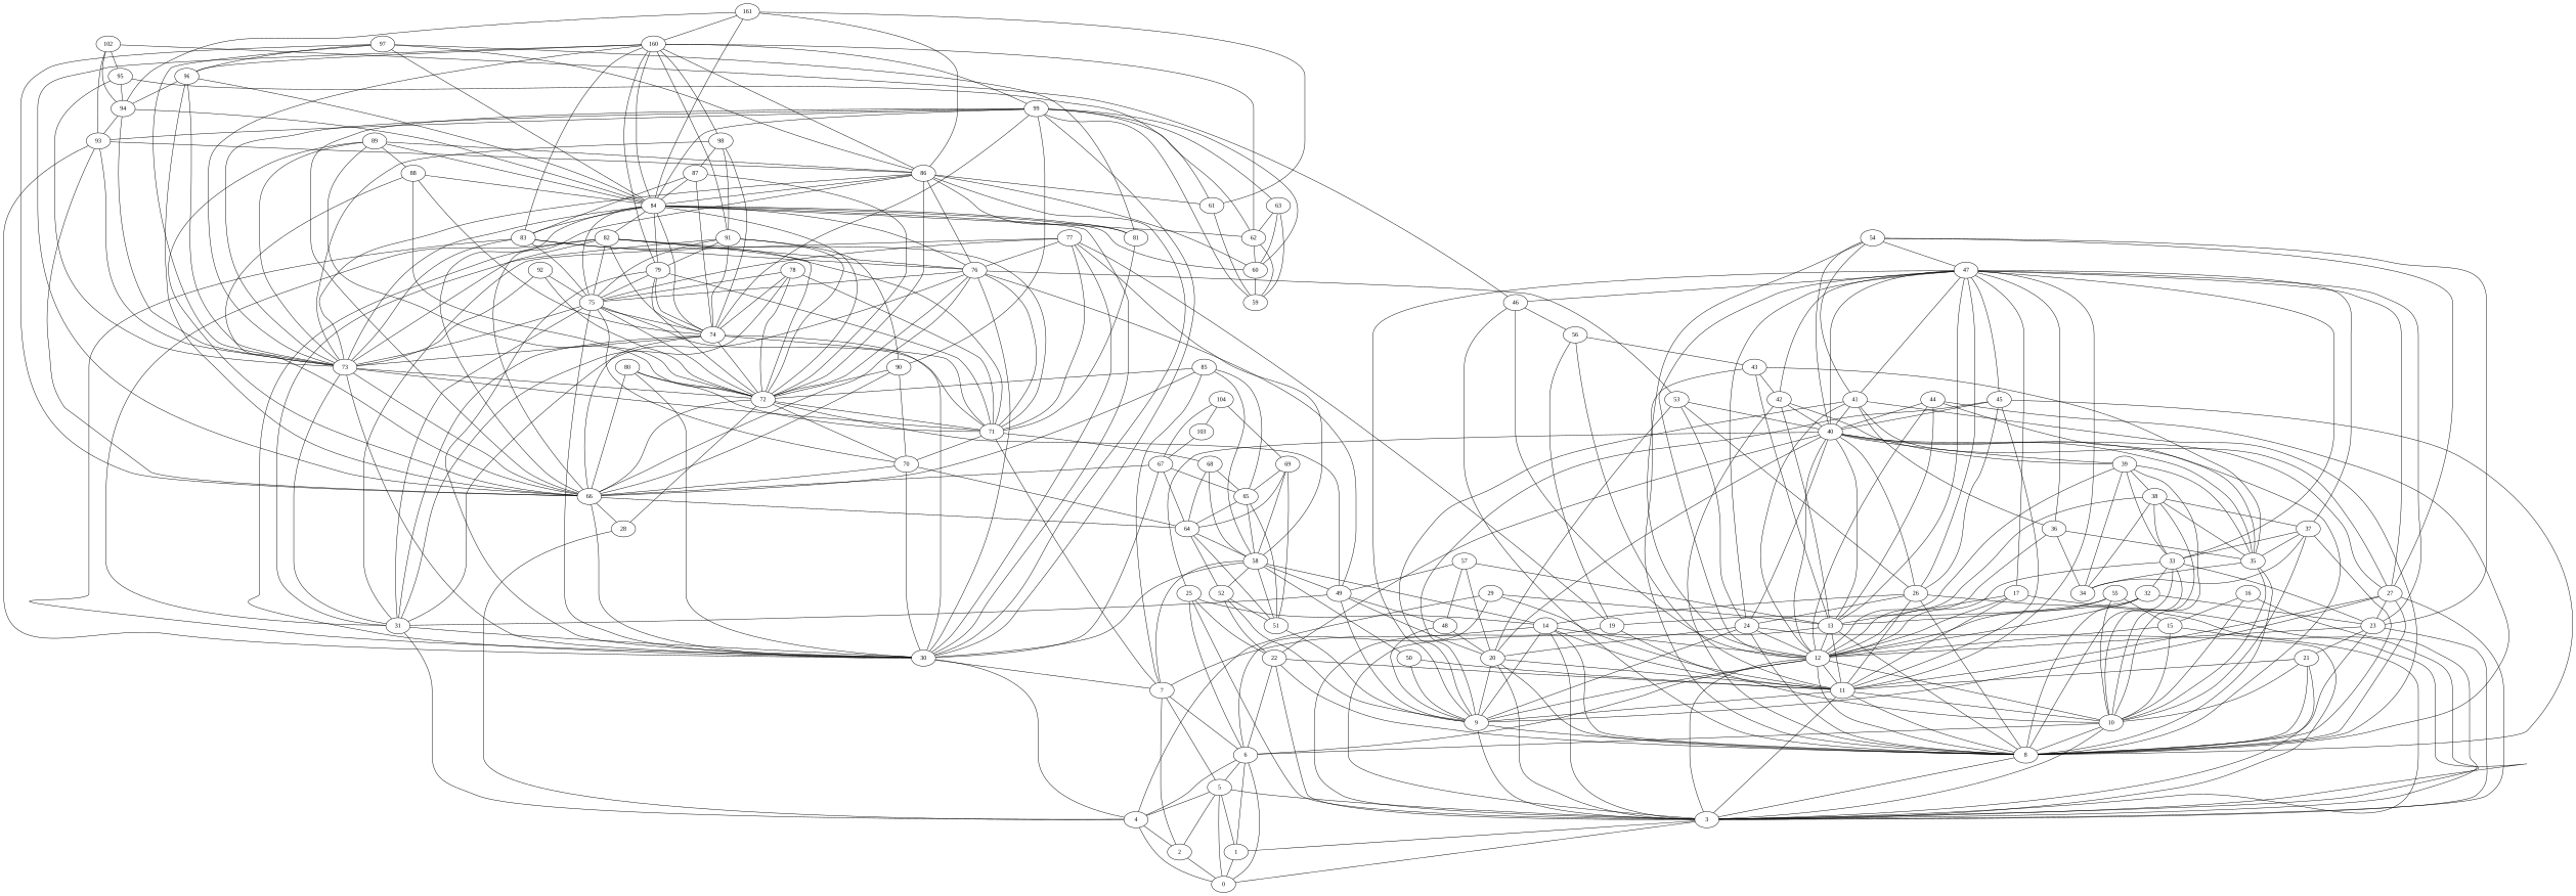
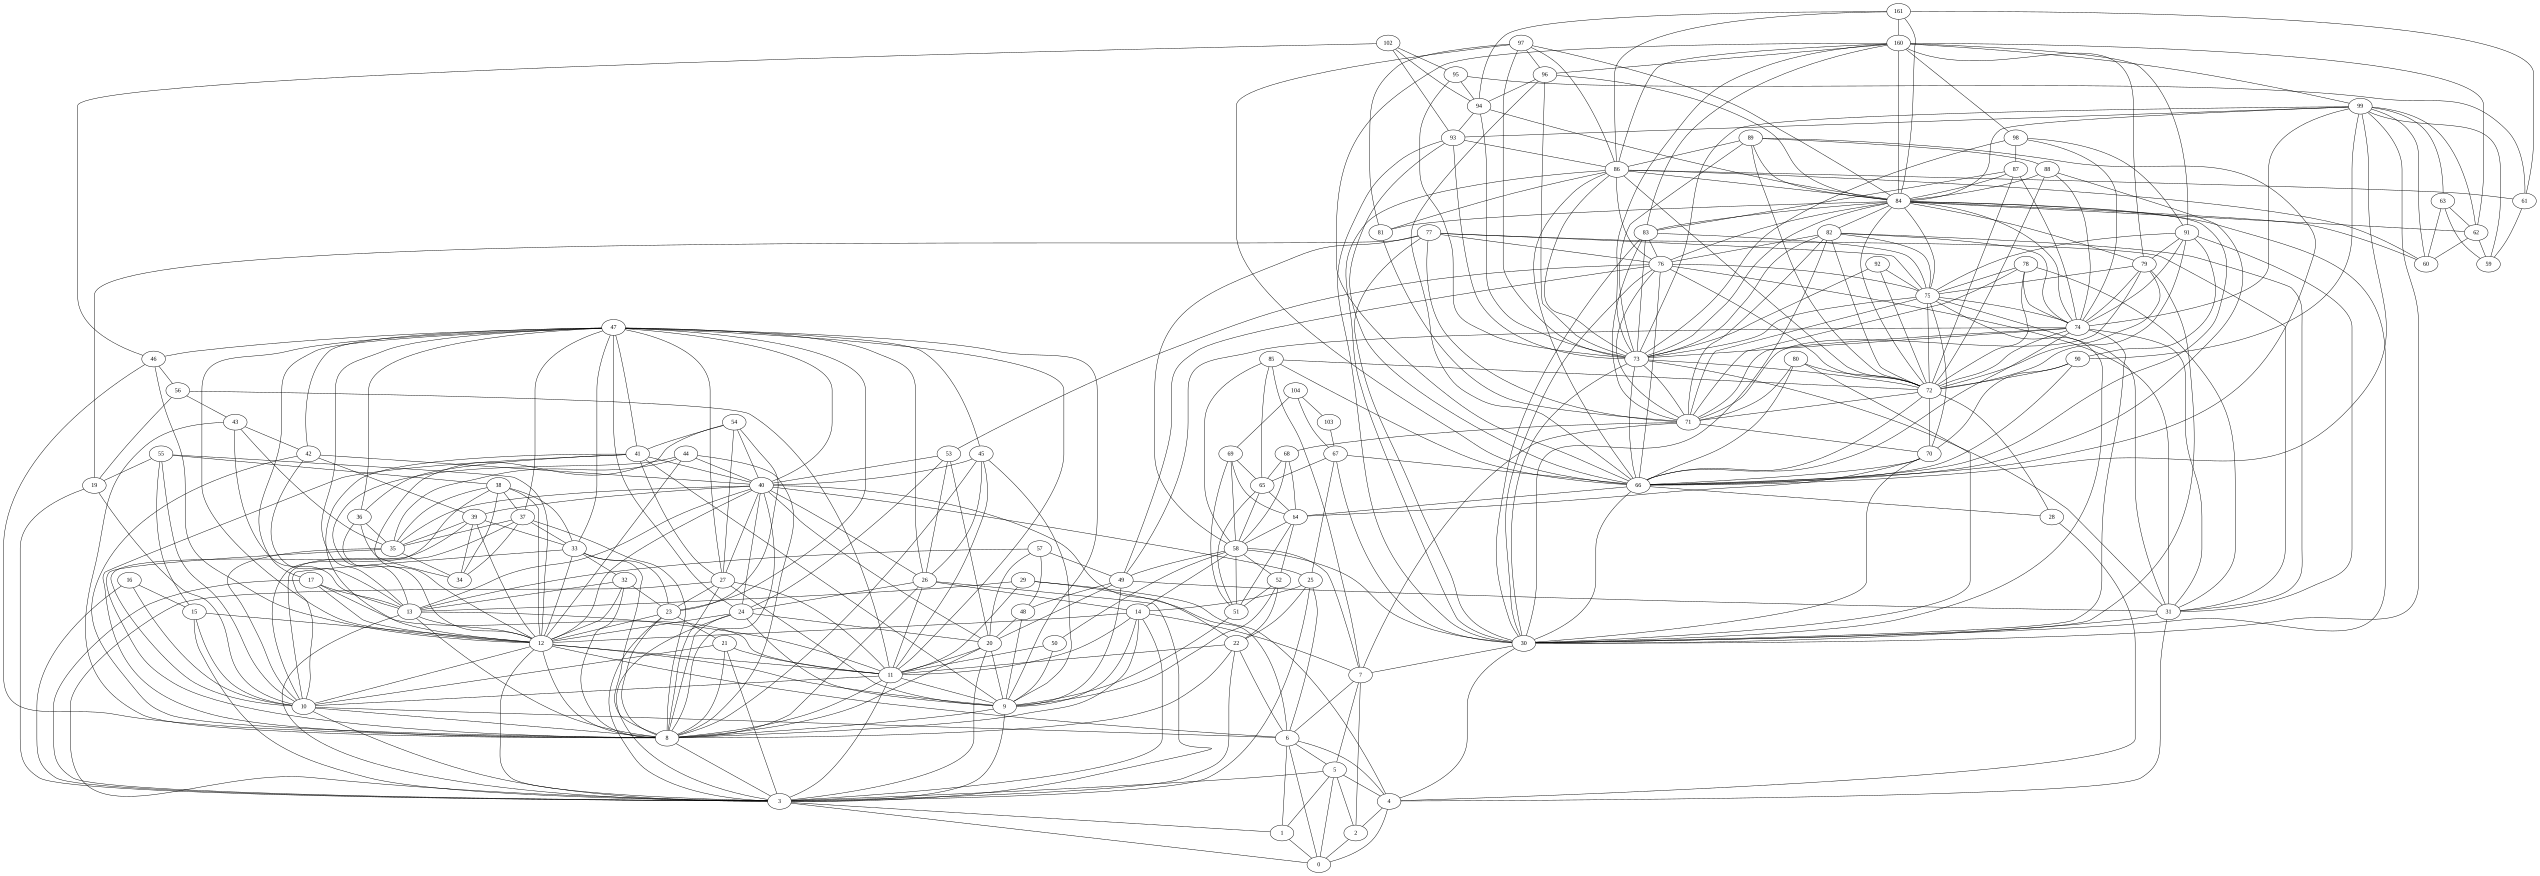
  graph {
    fontname="Liberation Serif"
    node [fontname="Liberation Serif"]
    edge [fontname="Liberation Serif"]
    0 [x=-149.118 y=46.1189]
    1 [x=-146.895 y=47.8945]
    2 [x=-152.72 y=44.7899]
    3 [x=-142.213 y=42.6482]
    4 [x=-153.137 y=41.3158]
    5 [x=-149.52 y=43.6988]
    6 [x=-146.36 y=43.3991]
    7 [x=-152.493 y=38.3924]
    8 [x=-138.56 y=40.0726]
    9 [x=-142.3 y=35.5223]
    10 [x=-138 y=44.0678]
    11 [x=-141.161 y=38.784]
    12 [x=-138.648 y=42.0375]
    13 [x=-139.346 y=38.7554]
    14 [x=-145.401 y=38.0472]
    15 [x=-138.083 y=48.0725]
    16 [x=-139.652 y=50.0444]
    17 [x=-140.304 y=43.2495]
    19 [x=-145.031 y=40.2153]
    20 [x=-144.048 y=35.8562]
    21 [x=-139.371 y=45.4069]
    22 [x=-143.554 y=38.2694]
    23 [x=-136.139 y=42.9447]
    24 [x=-142.096 y=39.9611]
    25 [x=-144.013 y=41.8459]
    26 [x=-141.052 y=36.8679]
    27 [x=-137.117 y=38.2986]
    28 [x=-157.912 y=40.2055]
    29 [x=-147.298 y=40.5943]
    30 [x=-159.676 y=35.986]
    31 [x=-157.488 y=35.2593]
    32 [x=-136.034 y=45.5818]
    33 [x=-134.232 y=44.4154]
    34 [x=-128.27 y=42.5364]
    35 [x=-132.676 y=39.5684]
    36 [x=-130.604 y=39.6838]
    37 [x=-131.82 y=43.0607]
    38 [x=-131.894 y=45.2188]
    39 [x=-133.17 y=41.7755]
    40 [x=-138.649 y=37.356]
    41 [x=-135.161 y=37.9262]
    42 [x=-133.292 y=36.8035]
    43 [x=-134.648 y=34.0743]
    44 [x=-135.655 y=36.0231]
    45 [x=-138.134 y=34.7579]
    46 [x=-144.546 y=44.817]
    56 [x=-139.996 y=33.0465]
    47 [x=-136.973 y=40.2786]
    48 [x=-144.896 y=30.3939]
    49 [x=-150.649 y=34.3173]
    50 [x=-145.657 y=33.2435]
    51 [x=-148.906 y=29.0465]
    52 [x=-148.016 y=32.1239]
    53 [x=-147.363 y=36.7579]
    54 [x=-134.625 y=40.1839]
    55 [x=-141.194 y=46.7895]
    57 [x=-142.991 y=32.1855]
    58 [x=-151.909 y=32.1887]
    59 [x=-172.423 y=43.4112]
    60 [x=-170.489 y=41.0203]
    61 [x=-168.031 y=46.3595]
    62 [x=-171.995 y=38.8685]
    63 [x=-174.406 y=40.7543]
    64 [x=-154.697 y=29.9827]
    65 [x=-153.136 y=27.7576]
    66 [x=-162.149 y=35.8488]
    67 [x=-158.683 y=27.4974]
    68 [x=-155.799 y=27.7803]
    69 [x=-151.94 y=25.3878]
    70 [x=-160.468 y=30.3926]
    71 [x=-159.082 y=34.0821]
    72 [x=-161.64 y=34.3006]
    73 [x=-163.331 y=37.9354]
    74 [x=-163.542 y=34.0626]
    75 [x=-160.792 y=33.1982]
    76 [x=-157.639 y=37.1814]
    77 [x=-154.221 y=36.018]
    78 [x=-158.603 y=31.1962]
    79 [x=-165.199 y=33.873]
    80 [x=-162.291 y=30.6394]
    81 [x=-161.317 y=40.1847]
    82 [x=-160.596 y=37.6619]
    83 [x=-164.05 y=35.8689]
    84 [x=-165.164 y=37.9782]
    85 [x=-155.701 y=32.9335]
    86 [x=-164.363 y=39.9924]
    87 [x=-168.207 y=32.2545]
    88 [x=-167.475 y=34.2686]
    89 [x=-166.521 y=36.2339]
    90 [x=-166.367 y=31.0301]
    91 [x=-164.612 y=31.9914]
    92 [x=-164.37 y=29.3419]
    93 [x=-161.413 y=42.1122]
    94 [x=-163.35 y=44.2121]
    95 [x=-162.558 y=46.6209]
    96 [x=-166.649 y=41.0541]
    97 [x=-164.413 y=42.0423]
    98 [x=-169.845 y=34.0536]
    99 [x=-167.501 y=38.7617]
    n100 [label=160 x=-168.253 y=37.1709]
    n101 [label=161 x=-167.928 y=43.2447]
    102 [x=-156.277 y=46.194]
    103 [x=-159.665 y=20.9278]
    104 [x=-156.11 y=21.8627]
    1 -- 0
    2 -- 0
    3 -- 0
    3 -- 1
    4 -- 0
    4 -- 2
    5 -- 0
    5 -- 1
    5 -- 2
    5 -- 3
    5 -- 4
    6 -- 0
    6 -- 1
    6 -- 4
    6 -- 5
    7 -- 2
    7 -- 5
    7 -- 6
    8 -- 3
    9 -- 3
    9 -- 8
    10 -- 3
    10 -- 6
    10 -- 8
    11 -- 3
    11 -- 8
    11 -- 9
    11 -- 10
    12 -- 3
    12 -- 6
    12 -- 8
    12 -- 9
    12 -- 10
    12 -- 11
    13 -- 3
    13 -- 8
    13 -- 11
    13 -- 12
    14 -- 3
    14 -- 7
    14 -- 8
    14 -- 9
    14 -- 11
    14 -- 12
    15 -- 3
    15 -- 10
    15 -- 12
    16 -- 3
    16 -- 10
    16 -- 15
    17 -- 3
    17 -- 11
    17 -- 12
    17 -- 13
    19 -- 3
    19 -- 10
    20 -- 3
    20 -- 8
    20 -- 9
    20 -- 11
    21 -- 3
    21 -- 8
    21 -- 10
    21 -- 11
    22 -- 3
    22 -- 6
    22 -- 8
    22 -- 11
    23 -- 3
    23 -- 8
    23 -- 12
    23 -- 21
    24 -- 3
    24 -- 8
    24 -- 9
    24 -- 12
    24 -- 20
    25 -- 3
    25 -- 6
    25 -- 14
    25 -- 22
    26 -- 3
    26 -- 8
    26 -- 11
    26 -- 14
    26 -- 24
    27 -- 3
    27 -- 8
    27 -- 9
    27 -- 11
    27 -- 23
    28 -- 4
    29 -- 4
    29 -- 6
    29 -- 11
    29 -- 13
    30 -- 4
    30 -- 7
    31 -- 4
    31 -- 30
    32 -- 8
    32 -- 12
    32 -- 13
    32 -- 23
    33 -- 8
    33 -- 10
    33 -- 12
    33 -- 23
    33 -- 32
    35 -- 8
    35 -- 10
    35 -- 34
    36 -- 12
    36 -- 34
    36 -- 35
    37 -- 8
    37 -- 10
    37 -- 33
    37 -- 34
    37 -- 35
    38 -- 10
    38 -- 12
    38 -- 33
    38 -- 34
    38 -- 35
    38 -- 37
    39 -- 10
    39 -- 12
    39 -- 33
    39 -- 34
    39 -- 35
-   39 -- 38
+   55 -- 38
    40 -- 8
    40 -- 12
    40 -- 13
    40 -- 20
    40 -- 22
    40 -- 24
    40 -- 25
    40 -- 26
    40 -- 27
    40 -- 35
    40 -- 39
    41 -- 8
    41 -- 9
    41 -- 12
    41 -- 27
    41 -- 36
    41 -- 40
    42 -- 8
    42 -- 13
    42 -- 39
    42 -- 40
    43 -- 8
    43 -- 13
    43 -- 35
    43 -- 42
    44 -- 8
    44 -- 12
    44 -- 13
    44 -- 35
    44 -- 40
    45 -- 8
    45 -- 9
    45 -- 11
    45 -- 26
    45 -- 40
    46 -- 8
    46 -- 12
    46 -- 56
    56 -- 11
    56 -- 19
    56 -- 43
    47 -- 9
    47 -- 11
    47 -- 12
    47 -- 13
    47 -- 17
    47 -- 23
    47 -- 24
    47 -- 26
    47 -- 27
    47 -- 33
    47 -- 36
    47 -- 37
    47 -- 40
    47 -- 41
    47 -- 42
    47 -- 45
    47 -- 46
    48 -- 9
    48 -- 20
    49 -- 9
    49 -- 20
    49 -- 31
    49 -- 48
    50 -- 9
    50 -- 11
    51 -- 9
    52 -- 9
    52 -- 22
    52 -- 51
    53 -- 20
    53 -- 24
    53 -- 26
    53 -- 40
    54 -- 12
    54 -- 23
    54 -- 27
    54 -- 40
    54 -- 41
-   54 -- 47
    55 -- 10
    55 -- 12
    55 -- 15
    55 -- 19
    57 -- 13
    57 -- 20
    57 -- 48
    57 -- 49
    58 -- 7
    58 -- 14
    58 -- 30
    58 -- 49
    58 -- 50
    58 -- 51
    58 -- 52
-   60 -- 59
    61 -- 59
    62 -- 59
    62 -- 60
    63 -- 59
    63 -- 60
    63 -- 62
    64 -- 51
    64 -- 52
    64 -- 58
    65 -- 51
    65 -- 58
    65 -- 64
    66 -- 28
    66 -- 30
    66 -- 64
    67 -- 30
-   67 -- 64
+   67 -- 25
    67 -- 65
    67 -- 66
    68 -- 58
    68 -- 64
    68 -- 65
    69 -- 51
    69 -- 58
    69 -- 64
    69 -- 65
    70 -- 30
    70 -- 64
    70 -- 66
    71 -- 7
    71 -- 68
    71 -- 70
    72 -- 28
-   72 -- 49
+   74 -- 49
    72 -- 66
    72 -- 70
    72 -- 71
    73 -- 30
    73 -- 31
    73 -- 66
    73 -- 71
    73 -- 72
    74 -- 30
    74 -- 31
    74 -- 66
    74 -- 71
    74 -- 72
    74 -- 73
    75 -- 30
    75 -- 31
    75 -- 70
    75 -- 71
    75 -- 72
    75 -- 73
    75 -- 74
    76 -- 30
    76 -- 31
    76 -- 49
    76 -- 53
    76 -- 66
    76 -- 71
    76 -- 72
    76 -- 75
    77 -- 19
    77 -- 30
    77 -- 31
    77 -- 58
    77 -- 71
    77 -- 75
    77 -- 76
    78 -- 31
    78 -- 71
    78 -- 72
    78 -- 74
    78 -- 75
    79 -- 30
    79 -- 71
    79 -- 72
    79 -- 74
    79 -- 75
    80 -- 30
    80 -- 66
    80 -- 71
    80 -- 72
    81 -- 71
    82 -- 30
    82 -- 31
    82 -- 71
    82 -- 72
    82 -- 73
    82 -- 74
    82 -- 75
    82 -- 76
    83 -- 30
    83 -- 71
    83 -- 73
    83 -- 75
    83 -- 76
    84 -- 30
    84 -- 60
    84 -- 62
    84 -- 66
    84 -- 72
    84 -- 73
    84 -- 74
    84 -- 75
    84 -- 76
    84 -- 79
    84 -- 81
    84 -- 82
    84 -- 83
    85 -- 7
    85 -- 58
    85 -- 65
    85 -- 66
    85 -- 72
    86 -- 30
    86 -- 60
    86 -- 61
    86 -- 66
    86 -- 72
    86 -- 73
    86 -- 76
    86 -- 81
    86 -- 84
    87 -- 72
    87 -- 74
    87 -- 83
    87 -- 84
    88 -- 66
    88 -- 72
    88 -- 74
    88 -- 84
    89 -- 66
    89 -- 72
    89 -- 73
    89 -- 84
    89 -- 86
    89 -- 88
    90 -- 66
    90 -- 70
    90 -- 72
    91 -- 31
    91 -- 72
    91 -- 74
    91 -- 75
    91 -- 79
    91 -- 90
    92 -- 72
    92 -- 73
    92 -- 75
    93 -- 30
    93 -- 66
    93 -- 73
    93 -- 86
    94 -- 73
    94 -- 84
    94 -- 93
    95 -- 61
    95 -- 73
    95 -- 94
    96 -- 66
    96 -- 73
    96 -- 84
    96 -- 94
    97 -- 66
    97 -- 73
    97 -- 81
    97 -- 84
    97 -- 86
    97 -- 96
    98 -- 73
    98 -- 74
    98 -- 87
    98 -- 91
    99 -- 30
    99 -- 59
    99 -- 60
    99 -- 62
    99 -- 63
    99 -- 66
    99 -- 73
    99 -- 74
    99 -- 84
    99 -- 90
    99 -- 93
    n100 -- 62
    n100 -- 66
    n100 -- 73
    n100 -- 79
    n100 -- 83
    n100 -- 84
    n100 -- 86
    n100 -- 91
    n100 -- 96
    n100 -- 98
    n100 -- 99
    n101 -- 61
    n101 -- 84
    n101 -- 86
    n101 -- 94
    n101 -- n100
    102 -- 46
    102 -- 93
    102 -- 94
    102 -- 95
    103 -- 67
    104 -- 67
    104 -- 69
    104 -- 103
  }
